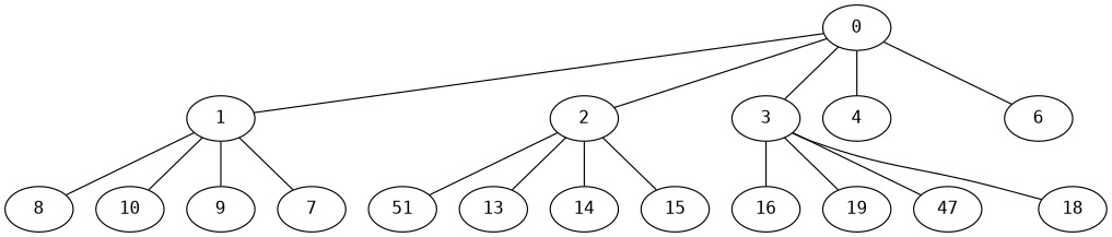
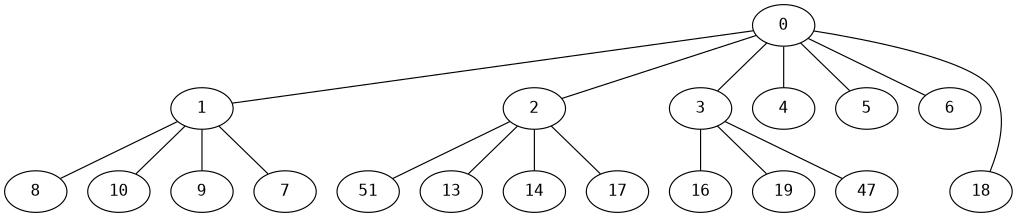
  graph {
    fontname="DejaVu Sans Mono"
    node [fontname="DejaVu Sans Mono"]
    edge [fontname="DejaVu Sans Mono"]
    0
    1
    2
    3
    4
+   5
    6
    8
    10
    9
    7
    n12 [label=51]
    13
    14
-   15
+   15 [label=17]
    16
    18
    19
    n19 [label=47]
    0 -- 1
    0 -- 2
    0 -- 3
    0 -- 4
+   0 -- 5
    0 -- 6
    1 -- 8
    1 -- 10
    1 -- 9
    1 -- 7
    2 -- n12
    2 -- 13
    2 -- 14
    2 -- 15
    3 -- 16
-   3 -- 18
+   0 -- 18
    3 -- 19
    3 -- n19
  }
